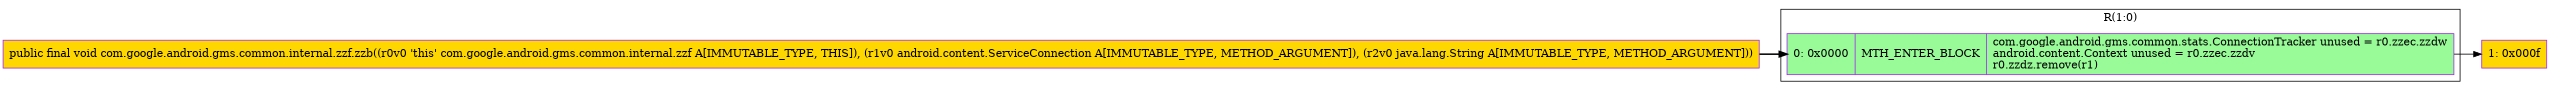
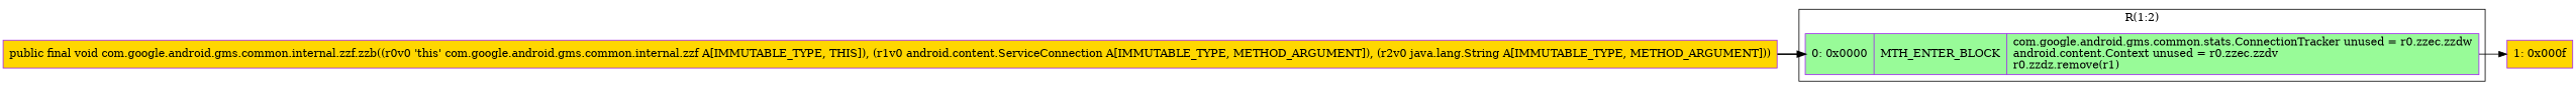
  digraph {
    rankdir=LR
    node [color=purple shape=record style=filled fillcolor=gold]
    n1 [label="{0\:\ 0x0000|MTH_ENTER_BLOCK\l|com.google.android.gms.common.stats.ConnectionTracker unused = r0.zzec.zzdw\landroid.content.Context unused = r0.zzec.zzdv\lr0.zzdz.remove(r1)\l}" fillcolor=palegreen]
    n2 [label="{1\:\ 0x000f}"]
    n3 [label="{public final void com.google.android.gms.common.internal.zzf.zzb((r0v0 'this' com.google.android.gms.common.internal.zzf A[IMMUTABLE_TYPE, THIS]), (r1v0 android.content.ServiceConnection A[IMMUTABLE_TYPE, METHOD_ARGUMENT]), (r2v0 java.lang.String A[IMMUTABLE_TYPE, METHOD_ARGUMENT])) }"]
    subgraph cluster_1 {
-     label="R(1:0)"
+     label="R(1:2)"
      n1
    }
    n1 -> n2 [style=solid]
    n3 -> n1 [style=bold]
  }
